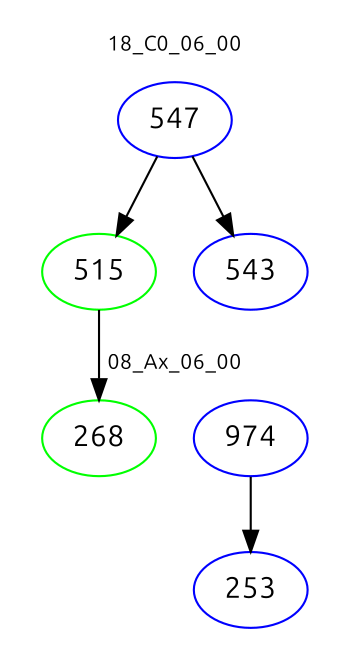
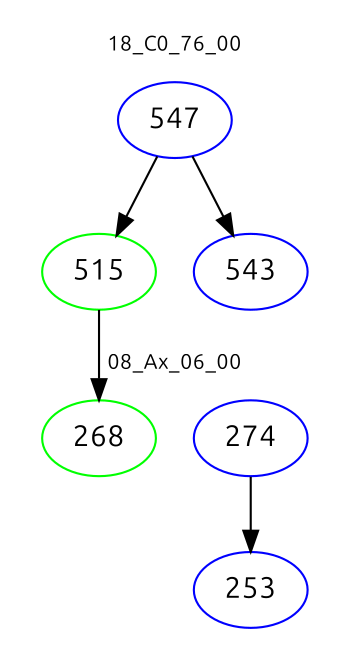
  digraph {
    fontname=Ubuntu
    node [color=blue fontname=Ubuntu]
    edge [color=black fontname=Ubuntu]
-   n1 [label=974]
+   n1 [label=274]
    n2 [color=green label=268]
    n3 [label=253]
    n4 [label=547]
    n5 [color=green label=515]
    n6 [label=543]
    subgraph cluster_1 {
      color=white
      fontsize=10
      label="08_Ax_06_00"
      n1
      n2
      n3
    }
    subgraph cluster_2 {
      color=white
      fontsize=10
-     label="18_C0_06_00"
+     label="18_C0_76_00"
      n4
      n5
      n6
    }
    n1 -> n3
    n4 -> n5
    n4 -> n6
    n5 -> n2
  }
